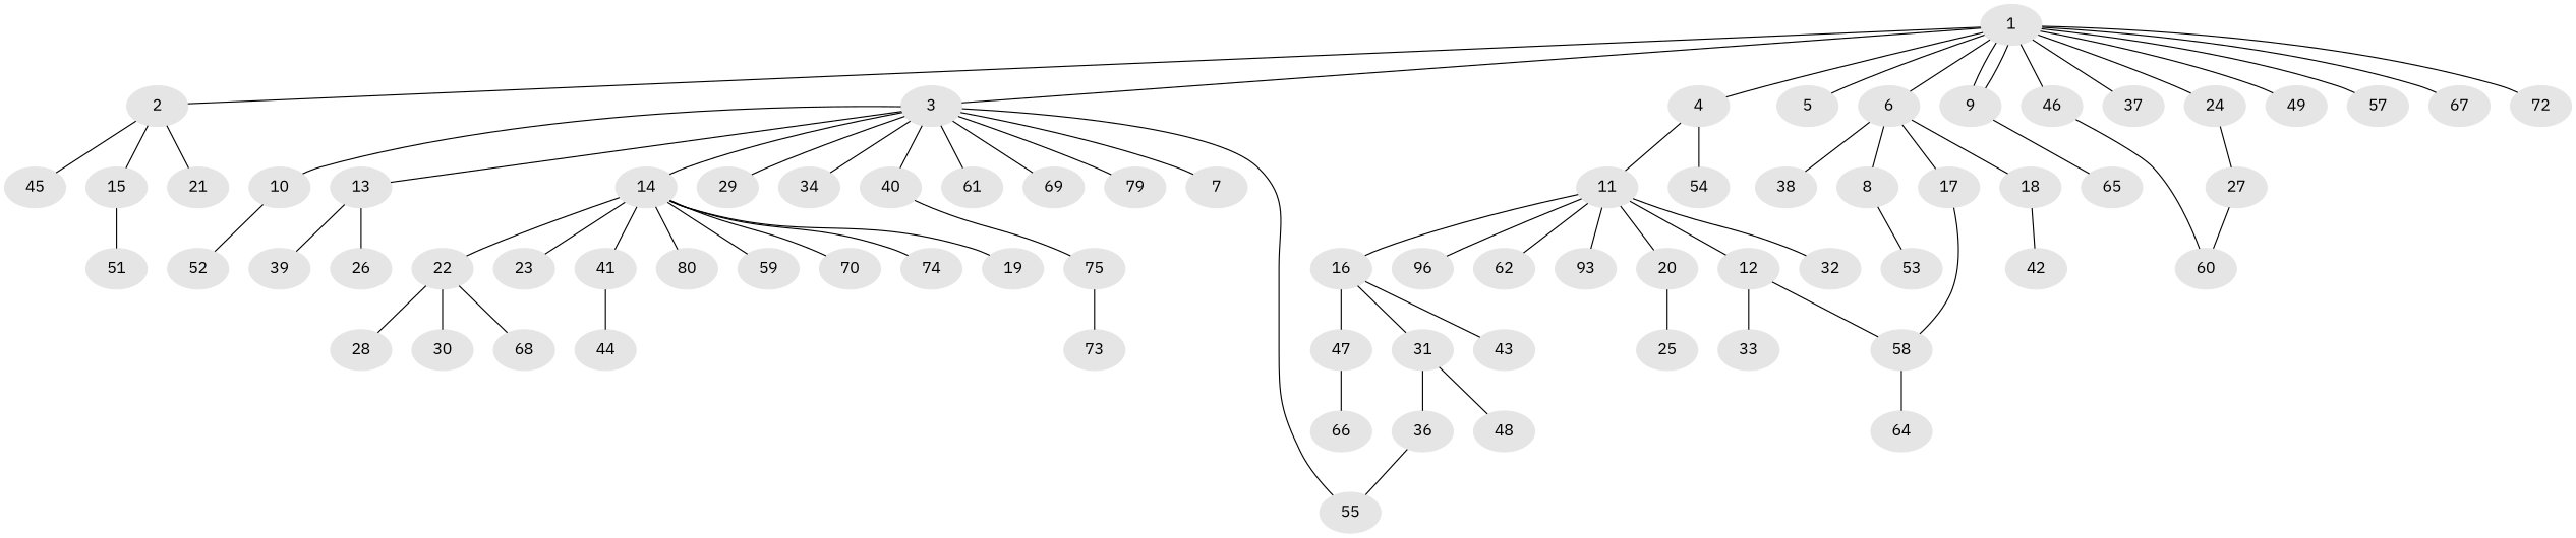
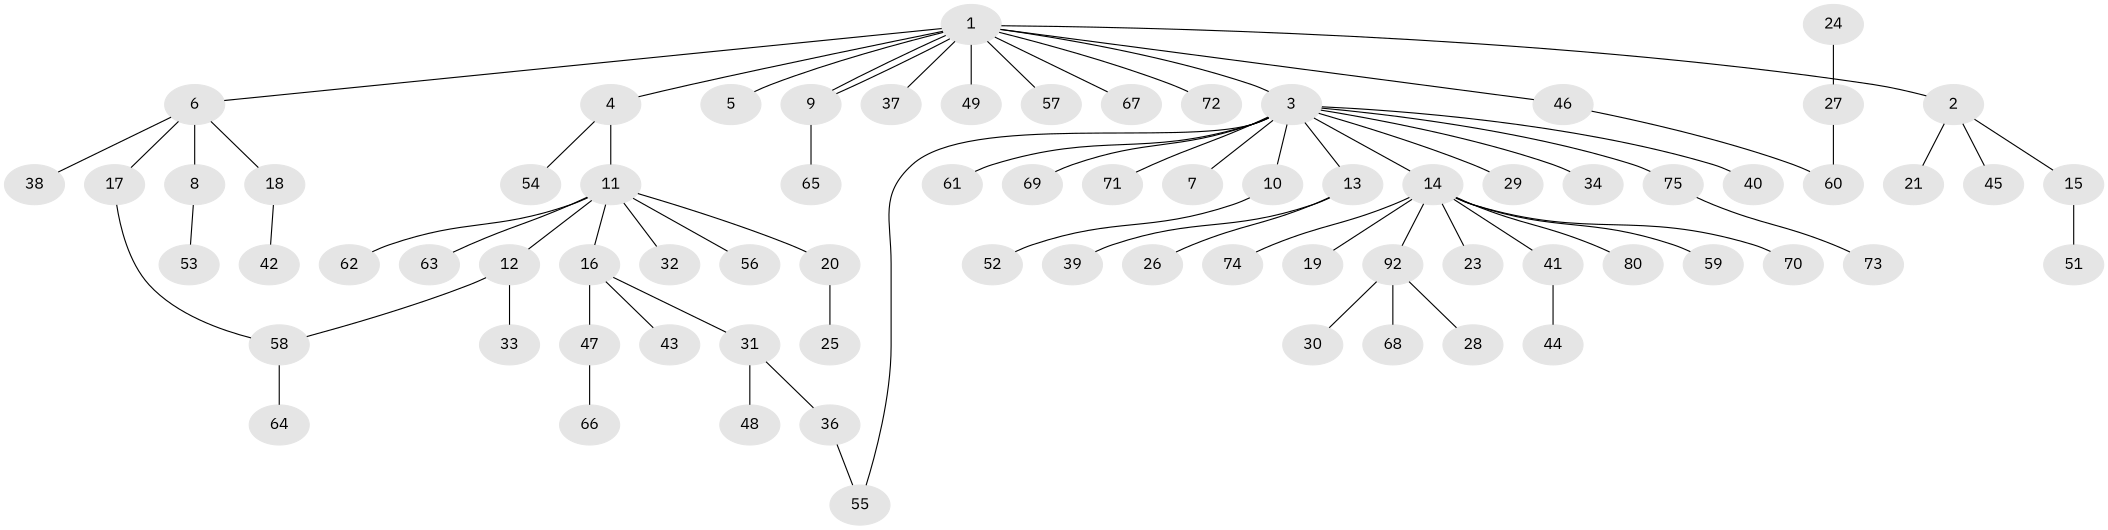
  graph {
    fontname="IBM Plex Sans"
    node [color=gray90 fontname="IBM Plex Sans" style=filled]
    edge [fontname="IBM Plex Sans"]
    1
    2
    3
    4
    5
    6
    9
    24
    37
    46
    49
    57
    67
    72
    15
    21
    45
    7
    10
    13
    14
    29
    34
    n24 [label=75]
    40
    55
    61
    69
-   71 [label=79]
+   71
    11
    54
    8
    17
    18
    38
    65
    27
    60
    51
    52
    26
    39
    19
-   22
+   22 [label=92]
    23
    41
    n47 [label=80]
    59
    70
    74
    73
    12
    16
    20
    32
-   56 [label=96]
+   56
    62
-   63 [label=93]
+   63
    53
    58
    42
    33
    31
    43
    47
    25
    64
    28
    30
    68
    44
    36
    48
    66
    1 -- 2
    1 -- 3
    1 -- 4
    1 -- 5
    1 -- 6
    1 -- 9
    1 -- 9
-   1 -- 24
    1 -- 37
    1 -- 46
    1 -- 49
    1 -- 57
    1 -- 67
    1 -- 72
    2 -- 15
    2 -- 21
    2 -- 45
    3 -- 7
    3 -- 10
    3 -- 13
    3 -- 14
    3 -- 29
    3 -- 34
-   40 -- n24
+   3 -- n24
    3 -- 40
    3 -- 55
    3 -- 61
    3 -- 69
    3 -- 71
    4 -- 11
    4 -- 54
    6 -- 8
    6 -- 17
    6 -- 18
    6 -- 38
    9 -- 65
    24 -- 27
    46 -- 60
    15 -- 51
    10 -- 52
    13 -- 26
    13 -- 39
    14 -- 19
    14 -- 22
    14 -- 23
    14 -- 41
    14 -- n47
    14 -- 59
    14 -- 70
    14 -- 74
    n24 -- 73
    11 -- 12
    11 -- 16
    11 -- 20
    11 -- 32
    11 -- 56
    11 -- 62
    11 -- 63
    8 -- 53
    17 -- 58
    18 -- 42
    27 -- 60
    22 -- 28
    22 -- 30
    22 -- 68
    41 -- 44
    12 -- 58
    12 -- 33
    16 -- 31
    16 -- 43
    16 -- 47
    20 -- 25
    58 -- 64
    31 -- 36
    31 -- 48
    47 -- 66
    36 -- 55
  }
